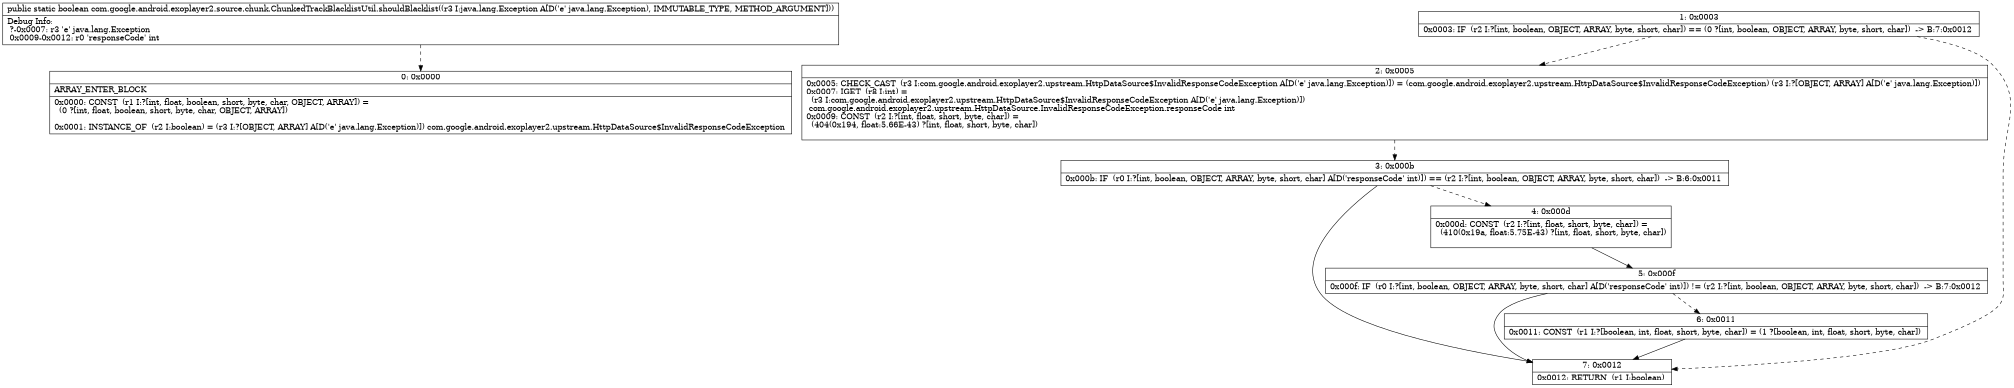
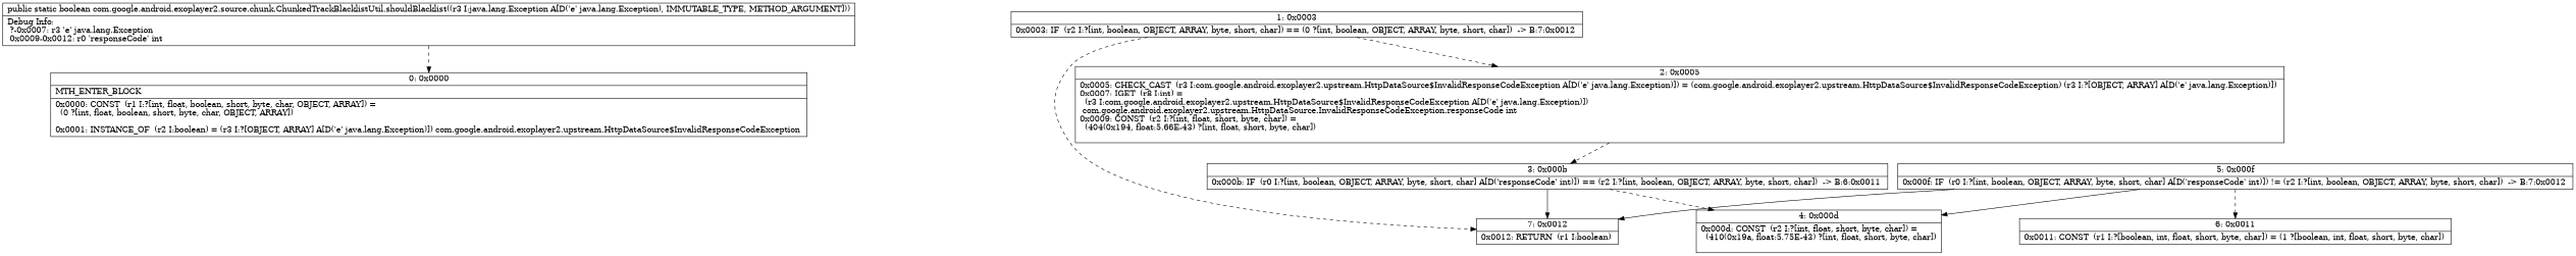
  digraph {
    node [shape=record]
    edge [style=dashed]
-   n1 [label="{0\:\ 0x0000|ARRAY_ENTER_BLOCK\l|0x0000: CONST  (r1 I:?[int, float, boolean, short, byte, char, OBJECT, ARRAY]) = \l  (0 ?[int, float, boolean, short, byte, char, OBJECT, ARRAY])\l \l0x0001: INSTANCE_OF  (r2 I:boolean) = (r3 I:?[OBJECT, ARRAY] A[D('e' java.lang.Exception)]) com.google.android.exoplayer2.upstream.HttpDataSource$InvalidResponseCodeException \l}"]
+   n1 [label="{0\:\ 0x0000|MTH_ENTER_BLOCK\l|0x0000: CONST  (r1 I:?[int, float, boolean, short, byte, char, OBJECT, ARRAY]) = \l  (0 ?[int, float, boolean, short, byte, char, OBJECT, ARRAY])\l \l0x0001: INSTANCE_OF  (r2 I:boolean) = (r3 I:?[OBJECT, ARRAY] A[D('e' java.lang.Exception)]) com.google.android.exoplayer2.upstream.HttpDataSource$InvalidResponseCodeException \l}"]
    n2 [label="{1\:\ 0x0003|0x0003: IF  (r2 I:?[int, boolean, OBJECT, ARRAY, byte, short, char]) == (0 ?[int, boolean, OBJECT, ARRAY, byte, short, char])  \-\> B:7:0x0012 \l}"]
    n3 [label="{2\:\ 0x0005|0x0005: CHECK_CAST  (r3 I:com.google.android.exoplayer2.upstream.HttpDataSource$InvalidResponseCodeException A[D('e' java.lang.Exception)]) = (com.google.android.exoplayer2.upstream.HttpDataSource$InvalidResponseCodeException) (r3 I:?[OBJECT, ARRAY] A[D('e' java.lang.Exception)]) \l0x0007: IGET  (r8 I:int) = \l  (r3 I:com.google.android.exoplayer2.upstream.HttpDataSource$InvalidResponseCodeException A[D('e' java.lang.Exception)])\l com.google.android.exoplayer2.upstream.HttpDataSource.InvalidResponseCodeException.responseCode int \l0x0009: CONST  (r2 I:?[int, float, short, byte, char]) = \l  (404(0x194, float:5.66E\-43) ?[int, float, short, byte, char])\l \l}"]
    n4 [label="{7\:\ 0x0012|0x0012: RETURN  (r1 I:boolean) \l}"]
    n5 [label="{3\:\ 0x000b|0x000b: IF  (r0 I:?[int, boolean, OBJECT, ARRAY, byte, short, char] A[D('responseCode' int)]) == (r2 I:?[int, boolean, OBJECT, ARRAY, byte, short, char])  \-\> B:6:0x0011 \l}"]
    n6 [label="{4\:\ 0x000d|0x000d: CONST  (r2 I:?[int, float, short, byte, char]) = \l  (410(0x19a, float:5.75E\-43) ?[int, float, short, byte, char])\l \l}"]
    n7 [label="{5\:\ 0x000f|0x000f: IF  (r0 I:?[int, boolean, OBJECT, ARRAY, byte, short, char] A[D('responseCode' int)]) != (r2 I:?[int, boolean, OBJECT, ARRAY, byte, short, char])  \-\> B:7:0x0012 \l}"]
    n8 [label="{6\:\ 0x0011|0x0011: CONST  (r1 I:?[boolean, int, float, short, byte, char]) = (1 ?[boolean, int, float, short, byte, char]) \l}"]
    n9 [label="{public static boolean com.google.android.exoplayer2.source.chunk.ChunkedTrackBlacklistUtil.shouldBlacklist((r3 I:java.lang.Exception A[D('e' java.lang.Exception), IMMUTABLE_TYPE, METHOD_ARGUMENT]))  | Debug Info:\l  ?\-0x0007: r3 'e' java.lang.Exception\l  0x0009\-0x0012: r0 'responseCode' int\l}"]
    n2 -> n3
    n2 -> n4
    n3 -> n5
    n5 -> n4 [style=solid]
    n5 -> n6
-   n6 -> n7 [style=solid]
+   n7 -> n6 [style=solid]
    n7 -> n4 [style=solid]
    n7 -> n8
-   n8 -> n4 [style=solid]
    n9 -> n1
  }
